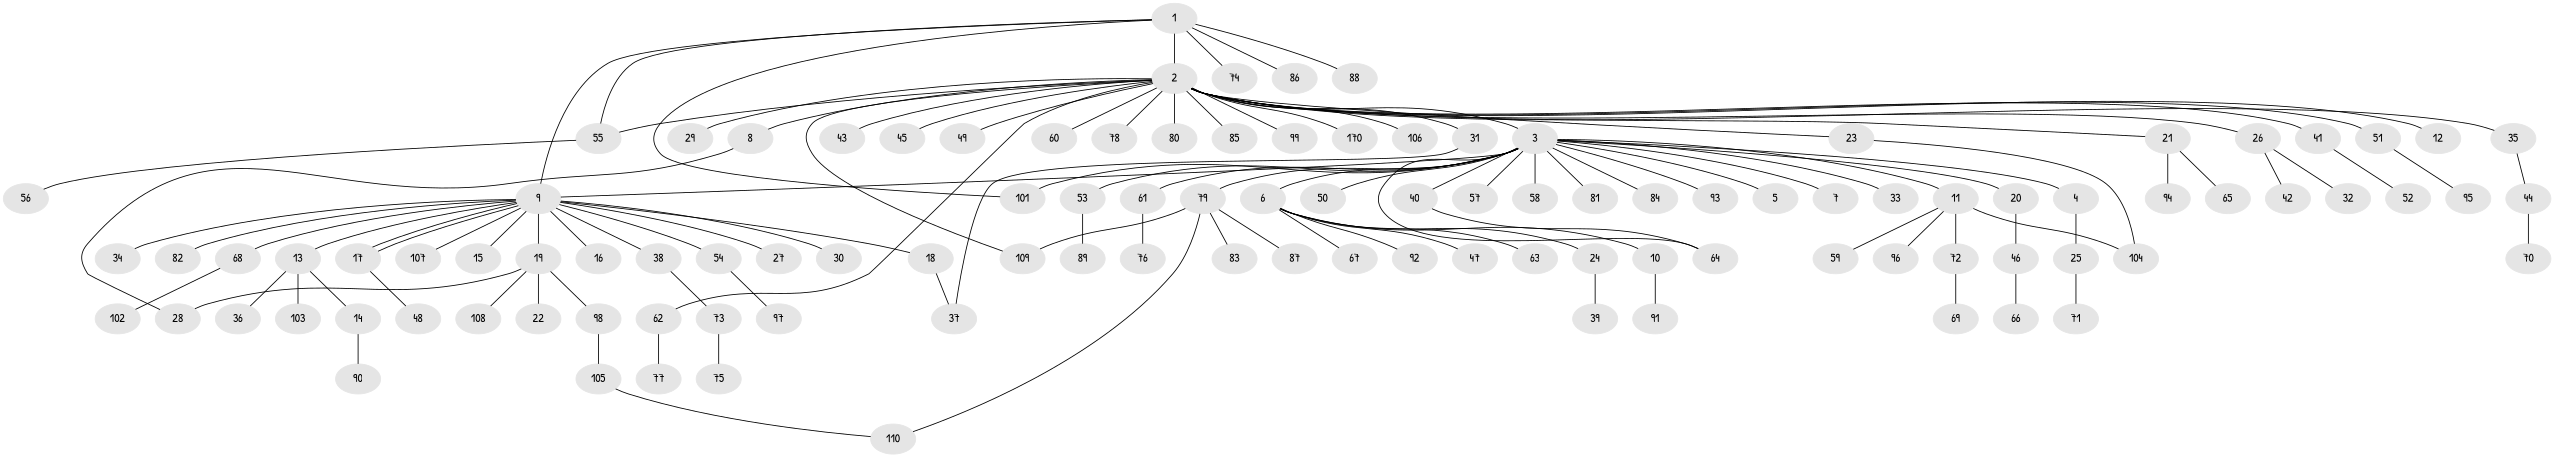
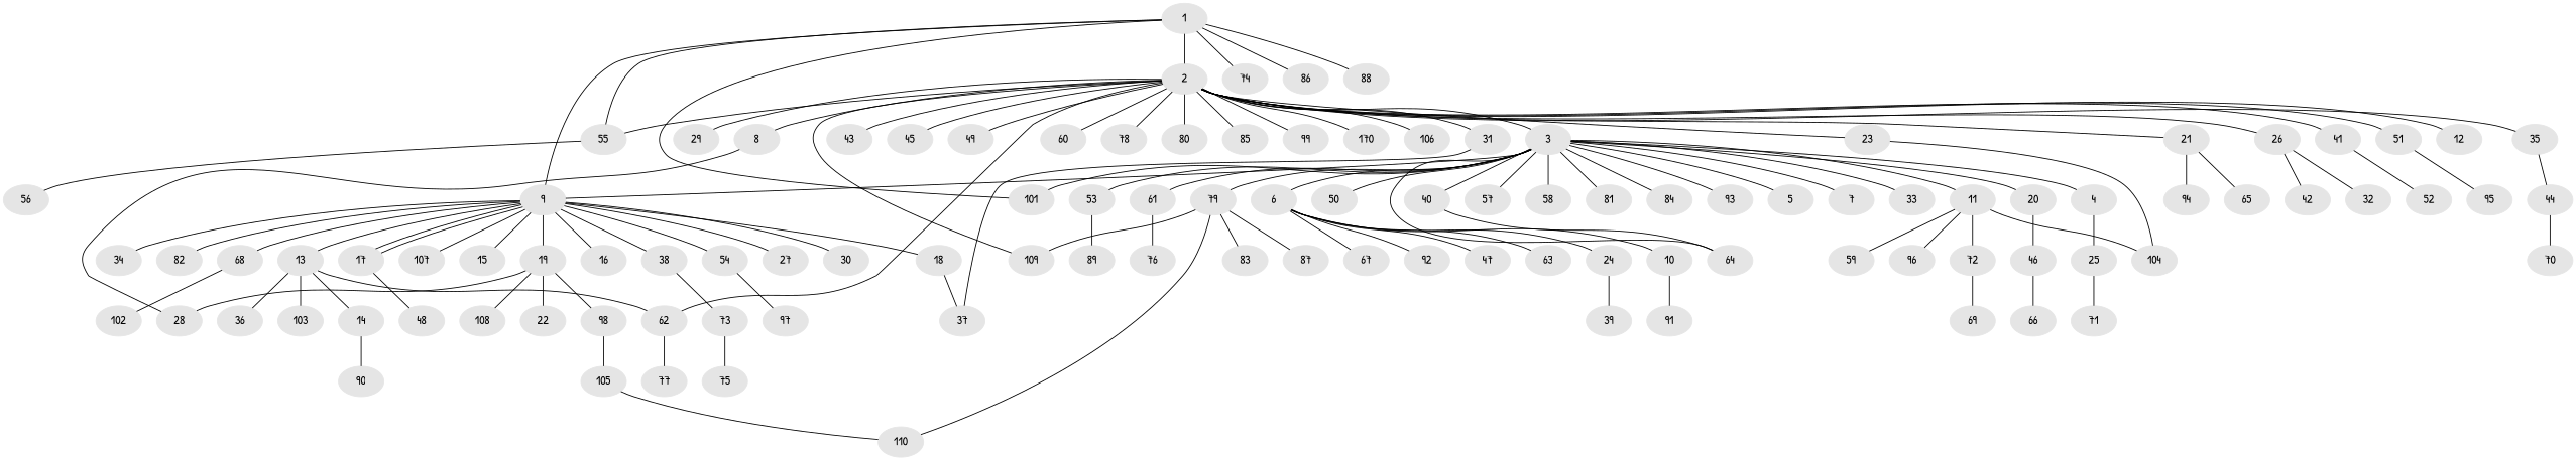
  graph {
    fontname="Patrick Hand"
    node [color=gray90 fontname="Patrick Hand" style=filled]
    edge [fontname="Patrick Hand"]
    1
    2
    9
    55
    74
    86
    88
    101
    3
    8
    12
    21
    23
    26
    29
    31
    35
    41
    43
    45
    49
    51
    60
    62
    78
    80
    85
    99
    n29 [label=170]
    106
    109
    13
    15
    16
    17
    18
    19
    27
    30
    34
    38
    54
    68
    82
    107
    56
    4
    5
    6
    7
    11
    20
    33
    40
    50
    53
    57
    58
    61
    64
    79
    81
    84
    93
    28
    65
    94
    104
    32
    42
    37
    44
    52
    95
    77
    25
    10
    24
    47
    63
    67
    92
    59
    72
    96
    46
    89
    76
    83
    87
    110
    71
    91
    39
    14
    36
    103
    48
    22
    98
    108
    73
    97
    102
    69
    90
    105
    66
    70
    75
    1 -- 2
    1 -- 9
    1 -- 55
    1 -- 74
    1 -- 86
    1 -- 88
    1 -- 101
    2 -- 55
    2 -- 3
    2 -- 8
    2 -- 12
    2 -- 21
    2 -- 23
    2 -- 26
    2 -- 29
    2 -- 31
    2 -- 35
    2 -- 41
    2 -- 43
    2 -- 45
    2 -- 49
    2 -- 51
    2 -- 60
    2 -- 62
    2 -- 78
    2 -- 80
    2 -- 85
    2 -- 99
    2 -- n29
    2 -- 106
    2 -- 109
    9 -- 13
    9 -- 15
    9 -- 16
    9 -- 17
    9 -- 17
    9 -- 18
    9 -- 19
    9 -- 27
    9 -- 30
    9 -- 34
    9 -- 38
    9 -- 54
    9 -- 68
    9 -- 82
    9 -- 107
    55 -- 56
    3 -- 9
    3 -- 101
    3 -- 4
    3 -- 5
    3 -- 6
    3 -- 7
    3 -- 11
    3 -- 20
    3 -- 33
    3 -- 40
    3 -- 50
    3 -- 53
    3 -- 57
    3 -- 58
    3 -- 61
    3 -- 64
    3 -- 79
    3 -- 81
    3 -- 84
    3 -- 93
    8 -- 28
    21 -- 65
    21 -- 94
    23 -- 104
    26 -- 32
    26 -- 42
    31 -- 37
    35 -- 44
    41 -- 52
    51 -- 95
    62 -- 77
+   13 -- 62
    13 -- 14
    13 -- 36
    13 -- 103
    17 -- 48
    18 -- 37
    19 -- 28
    19 -- 22
    19 -- 98
    19 -- 108
    38 -- 73
    54 -- 97
    68 -- 102
    4 -- 25
    6 -- 10
    6 -- 24
    6 -- 47
    6 -- 63
    6 -- 67
    6 -- 92
    11 -- 104
    11 -- 59
    11 -- 72
    11 -- 96
    20 -- 46
    40 -- 64
    53 -- 89
    61 -- 76
    79 -- 109
    79 -- 83
    79 -- 87
    79 -- 110
    44 -- 70
    25 -- 71
    10 -- 91
    24 -- 39
    72 -- 69
    46 -- 66
    14 -- 90
    98 -- 105
    73 -- 75
    105 -- 110
  }
